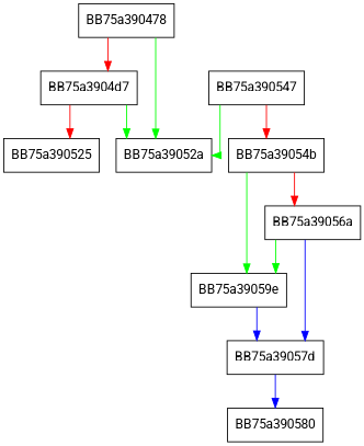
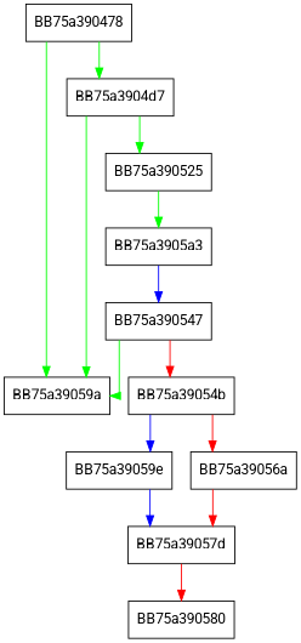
  digraph {
    fontname=Roboto
    splines=ortho
    node [fontname=Roboto shape=box]
    edge [color=green fontname=Roboto]
    BB75a390478
-   BB75a39059a [label=BB75a39052a]
+   BB75a39059a
    BB75a3904d7
    BB75a390525
+   BB75a3905a3
    BB75a390547
    BB75a39054b
    BB75a39059e
    BB75a39056a
    BB75a39057d
    BB75a390580
    BB75a390478 -> BB75a39059a
-   BB75a390478 -> BB75a3904d7 [color=red]
+   BB75a390478 -> BB75a3904d7
    BB75a3904d7 -> BB75a39059a
-   BB75a3904d7 -> BB75a390525 [color=red]
+   BB75a3904d7 -> BB75a390525
+   BB75a390525 -> BB75a3905a3
+   BB75a3905a3 -> BB75a390547 [color=blue]
    BB75a390547 -> BB75a39059a
    BB75a390547 -> BB75a39054b [color=red]
-   BB75a39054b -> BB75a39059e
+   BB75a39054b -> BB75a39059e [color=blue]
    BB75a39054b -> BB75a39056a [color=red]
    BB75a39059e -> BB75a39057d [color=blue]
-   BB75a39056a -> BB75a39059e
-   BB75a39056a -> BB75a39057d [color=blue]
-   BB75a39057d -> BB75a390580 [color=blue]
+   BB75a39056a -> BB75a39057d [color=red]
+   BB75a39057d -> BB75a390580 [color=red]
  }
